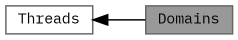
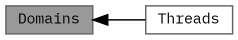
  digraph {
    rankdir=LR
    fontname="IBM Plex Mono"
    node [fontname="IBM Plex Mono" fontsize=10 shape=box style=filled]
    n1 [color=gray40 fillcolor=grey60 fontcolor=black height=0.2 label=Domains width=0.4]
    n2 [color=grey40 fillcolor=white height=0.2 label=Threads width=0.4]
-   n2 -> n1 [dir=back fontname="IBM Plex Mono" fontsize=10 labelfontname=Helvetica labelfontsize=10 shape=plaintext style=solid]
+   n1 -> n2 [dir=back fontname="IBM Plex Mono" fontsize=10 labelfontname=Helvetica labelfontsize=10 shape=plaintext style=solid]
  }
